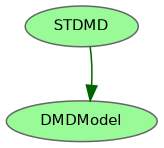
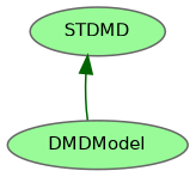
  digraph {
    node [color=gray40 fillcolor=palegreen fontname=Helvetica fontsize=10 shape=ellipse style=filled]
    n1 [fontcolor=black height=0.2 label=STDMD width=0.4]
    n2 [height=0.2 label=DMDModel width=0.4]
-   n2 -> n1 [color=darkgreen dir=back fontname=Helvetica fontsize=10 labelfontname=Helvetica labelfontsize=10 style=solid]
+   n1 -> n2 [color=darkgreen dir=back fontname=Helvetica fontsize=10 labelfontname=Helvetica labelfontsize=10 style=solid]
  }
